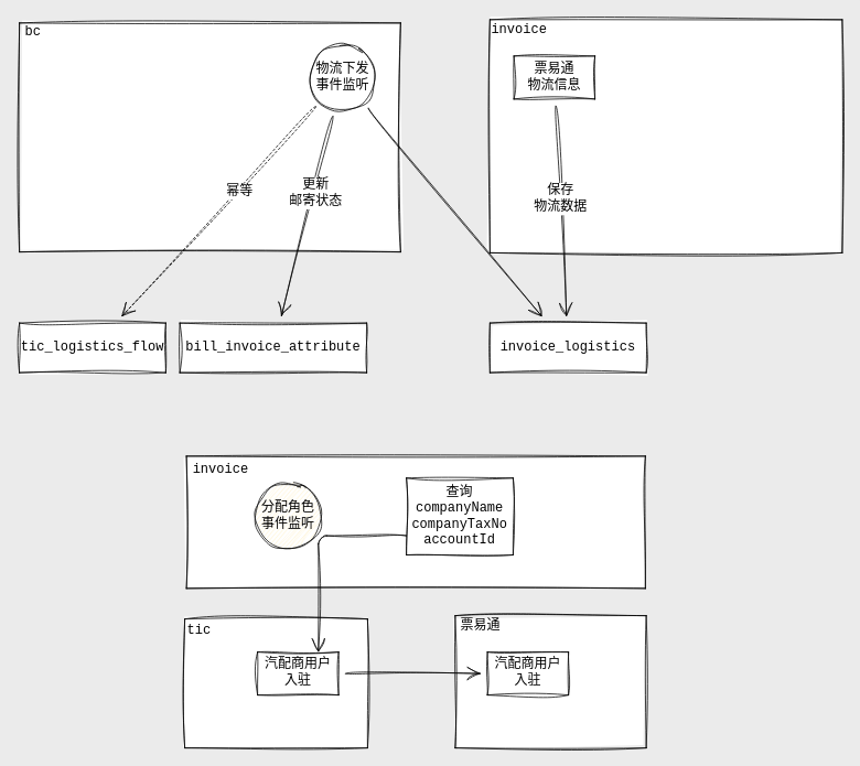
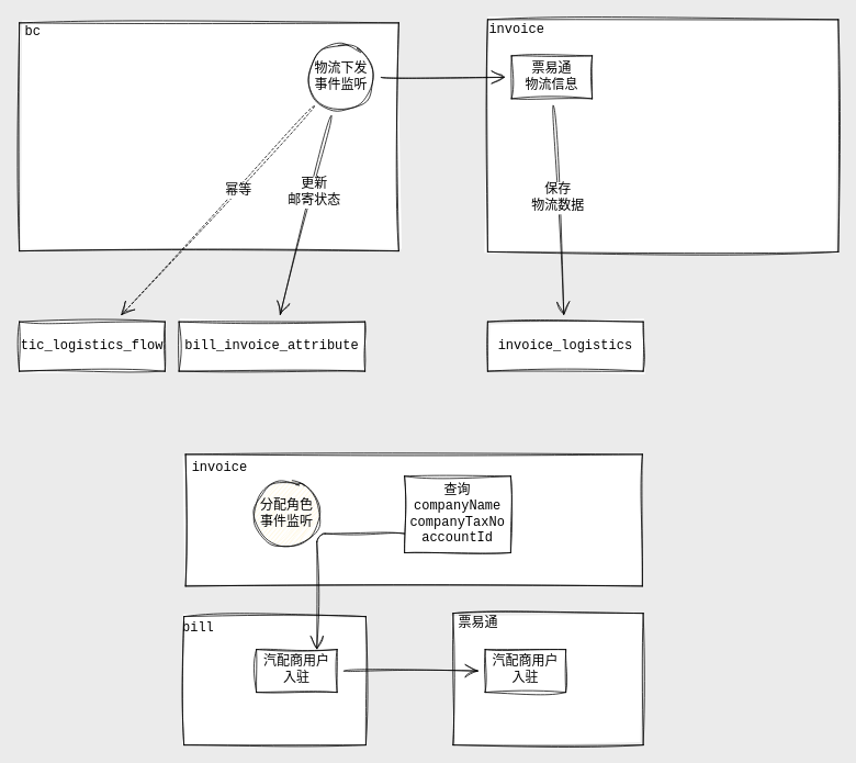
  <mxCell id="0" />
  <mxCell id="1" parent="0" />
  <mxCell id="2" value="" style="rounded=0;whiteSpace=wrap;html=1;hachureGap=4;fontFamily=Courier New;fontSize=16;sketch=1;curveFitting=1;jiggle=2;" vertex="1" parent="1"><mxGeometry x="23" y="27" width="461" height="277" as="geometry" /></mxCell>
  <mxCell id="3" value="bc" style="text;html=1;align=center;verticalAlign=middle;resizable=0;points=[];autosize=1;strokeColor=none;fillColor=none;fontSize=16;fontFamily=Courier New;sketch=1;curveFitting=1;jiggle=2;rounded=0;" vertex="1" parent="1"><mxGeometry x="20" y="22" width="37" height="31" as="geometry" /></mxCell>
  <mxCell id="4" style="edgeStyle=none;curved=1;sketch=1;hachureGap=4;jiggle=2;curveFitting=1;orthogonalLoop=1;jettySize=auto;html=1;fontFamily=Courier New;fontSize=16;endArrow=open;startSize=14;endSize=14;sourcePerimeterSpacing=8;targetPerimeterSpacing=8;dashed=1;" edge="1" parent="1" source="8" target="15"><mxGeometry relative="1" as="geometry" /></mxCell>
  <mxCell id="5" value="幂等" style="edgeLabel;html=1;align=center;verticalAlign=middle;resizable=0;points=[];fontSize=16;fontFamily=Courier New;" vertex="1" connectable="0" parent="4"><mxGeometry x="-0.193" relative="1" as="geometry"><mxPoint x="1" as="offset" /></mxGeometry></mxCell>
  <mxCell id="6" style="edgeStyle=none;curved=1;sketch=1;hachureGap=4;jiggle=2;curveFitting=1;orthogonalLoop=1;jettySize=auto;html=1;fontFamily=Courier New;fontSize=16;endArrow=open;startSize=14;endSize=14;sourcePerimeterSpacing=8;targetPerimeterSpacing=8;" edge="1" parent="1" source="8" target="16"><mxGeometry relative="1" as="geometry" /></mxCell>
  <mxCell id="7" value="更新&lt;br&gt;邮寄状态" style="edgeLabel;html=1;align=center;verticalAlign=middle;resizable=0;points=[];fontSize=16;fontFamily=Courier New;" vertex="1" connectable="0" parent="6"><mxGeometry x="-0.24" y="2" relative="1" as="geometry"><mxPoint as="offset" /></mxGeometry></mxCell>
  <mxCell id="8" value="物流下发&lt;br style=&quot;font-size: 16px;&quot;&gt;事件监听" style="ellipse;whiteSpace=wrap;html=1;aspect=fixed;hachureGap=4;fontFamily=Courier New;fontSize=16;sketch=1;curveFitting=1;jiggle=2;rounded=0;" vertex="1" parent="1"><mxGeometry x="374" y="53" width="80" height="80" as="geometry" /></mxCell>
  <mxCell id="9" value="" style="rounded=0;whiteSpace=wrap;html=1;hachureGap=4;fontFamily=Courier New;fontSize=16;sketch=1;curveFitting=1;jiggle=2;" vertex="1" parent="1"><mxGeometry x="592" y="23" width="426" height="282" as="geometry" /></mxCell>
  <mxCell id="10" value="invoice" style="text;html=1;align=center;verticalAlign=middle;resizable=0;points=[];autosize=1;strokeColor=none;fillColor=none;fontSize=16;fontFamily=Courier New;sketch=1;curveFitting=1;jiggle=2;rounded=0;" vertex="1" parent="1"><mxGeometry x="584" y="20" width="85" height="31" as="geometry" /></mxCell>
  <mxCell id="11" style="edgeStyle=none;curved=1;sketch=1;hachureGap=4;jiggle=2;curveFitting=1;orthogonalLoop=1;jettySize=auto;html=1;fontFamily=Courier New;fontSize=16;endArrow=open;startSize=14;endSize=14;sourcePerimeterSpacing=8;targetPerimeterSpacing=8;" edge="1" parent="1" source="13" target="14"><mxGeometry relative="1" as="geometry" /></mxCell>
  <mxCell id="12" value="保存&lt;br&gt;物流数据" style="edgeLabel;html=1;align=center;verticalAlign=middle;resizable=0;points=[];fontSize=16;fontFamily=Courier New;" vertex="1" connectable="0" parent="11"><mxGeometry x="-0.114" y="-1" relative="1" as="geometry"><mxPoint as="offset" /></mxGeometry></mxCell>
  <mxCell id="13" value="票易通&lt;br style=&quot;font-size: 16px;&quot;&gt;物流信息" style="rounded=0;whiteSpace=wrap;html=1;hachureGap=4;fontFamily=Courier New;fontSize=16;sketch=1;curveFitting=1;jiggle=2;" vertex="1" parent="1"><mxGeometry x="621" y="67" width="98" height="52" as="geometry" /></mxCell>
  <mxCell id="14" value="invoice_logistics" style="rounded=0;whiteSpace=wrap;html=1;hachureGap=4;fontFamily=Courier New;fontSize=16;sketch=1;curveFitting=1;jiggle=2;" vertex="1" parent="1"><mxGeometry x="592" y="390" width="189" height="60" as="geometry" /></mxCell>
  <mxCell id="15" value="tic_logistics_flow" style="rounded=0;whiteSpace=wrap;html=1;hachureGap=4;fontFamily=Courier New;fontSize=16;sketch=1;curveFitting=1;jiggle=2;" vertex="1" parent="1"><mxGeometry x="23" y="390" width="177" height="60" as="geometry" /></mxCell>
  <mxCell id="16" value="bill_invoice_attribute" style="rounded=0;whiteSpace=wrap;html=1;hachureGap=4;fontFamily=Courier New;fontSize=16;sketch=1;curveFitting=1;jiggle=2;" vertex="1" parent="1"><mxGeometry x="217" y="390" width="226" height="60" as="geometry" /></mxCell>
- <mxCell id="17" style="edgeStyle=none;curved=1;sketch=1;hachureGap=4;jiggle=2;curveFitting=1;orthogonalLoop=1;jettySize=auto;html=1;fontFamily=Courier New;fontSize=16;endArrow=open;startSize=14;endSize=14;sourcePerimeterSpacing=8;targetPerimeterSpacing=8;" edge="1" parent="1" source="8" target="14"><mxGeometry relative="1" as="geometry" /></mxCell>
+ <mxCell id="17" style="edgeStyle=none;curved=1;sketch=1;hachureGap=4;jiggle=2;curveFitting=1;orthogonalLoop=1;jettySize=auto;html=1;fontFamily=Courier New;fontSize=16;endArrow=open;startSize=14;endSize=14;sourcePerimeterSpacing=8;targetPerimeterSpacing=8;" edge="1" parent="1" source="8" target="13"><mxGeometry relative="1" as="geometry" /></mxCell>
  <mxCell id="18" value="" style="rounded=0;whiteSpace=wrap;html=1;hachureGap=4;fontFamily=Courier New;fontSize=16;sketch=1;curveFitting=1;jiggle=2;" vertex="1" parent="1"><mxGeometry x="223" y="748" width="221" height="156" as="geometry" /></mxCell>
- <mxCell id="19" value="tic" style="text;html=1;align=center;verticalAlign=middle;resizable=0;points=[];autosize=1;strokeColor=none;fillColor=none;fontSize=16;fontFamily=Courier New;sketch=1;curveFitting=1;jiggle=2;rounded=0;" vertex="1" parent="1"><mxGeometry x="216" y="746" width="47" height="31" as="geometry" /></mxCell>
+ <mxCell id="19" value="bill" style="text;html=1;align=center;verticalAlign=middle;resizable=0;points=[];autosize=1;strokeColor=none;fillColor=none;fontSize=16;fontFamily=Courier New;sketch=1;curveFitting=1;jiggle=2;rounded=0;" vertex="1" parent="1"><mxGeometry x="216" y="746" width="47" height="31" as="geometry" /></mxCell>
  <mxCell id="20" value="" style="rounded=0;whiteSpace=wrap;html=1;hachureGap=4;fontFamily=Courier New;fontSize=16;sketch=1;curveFitting=1;jiggle=2;" vertex="1" parent="1"><mxGeometry x="550" y="744" width="231" height="160" as="geometry" /></mxCell>
  <mxCell id="21" value="票易通" style="text;html=1;align=center;verticalAlign=middle;resizable=0;points=[];autosize=1;strokeColor=none;fillColor=none;fontSize=16;fontFamily=Courier New;sketch=1;curveFitting=1;jiggle=2;rounded=0;" vertex="1" parent="1"><mxGeometry x="547" y="741" width="66" height="31" as="geometry" /></mxCell>
  <mxCell id="22" value="汽配商用户&lt;br&gt;入驻" style="rounded=0;whiteSpace=wrap;html=1;hachureGap=4;fontFamily=Courier New;fontSize=16;sketch=1;curveFitting=1;jiggle=2;" vertex="1" parent="1"><mxGeometry x="589" y="788" width="98" height="52" as="geometry" /></mxCell>
  <mxCell id="23" style="edgeStyle=none;curved=1;sketch=1;hachureGap=4;jiggle=2;curveFitting=1;orthogonalLoop=1;jettySize=auto;html=1;fontFamily=Courier New;fontSize=16;endArrow=open;startSize=14;endSize=14;sourcePerimeterSpacing=8;targetPerimeterSpacing=8;" edge="1" parent="1" source="24" target="22"><mxGeometry relative="1" as="geometry" /></mxCell>
  <mxCell id="24" value="汽配商用户&lt;br&gt;入驻" style="rounded=0;whiteSpace=wrap;html=1;hachureGap=4;fontFamily=Courier New;fontSize=16;sketch=1;curveFitting=1;jiggle=2;" vertex="1" parent="1"><mxGeometry x="311" y="788" width="98" height="52" as="geometry" /></mxCell>
  <mxCell id="25" value="" style="rounded=0;whiteSpace=wrap;html=1;hachureGap=4;fontFamily=Courier New;fontSize=16;sketch=1;curveFitting=1;jiggle=2;" vertex="1" parent="1"><mxGeometry x="225" y="551" width="555" height="160" as="geometry" /></mxCell>
  <mxCell id="26" value="分配角色&lt;br style=&quot;font-size: 16px;&quot;&gt;事件监听" style="ellipse;whiteSpace=wrap;html=1;aspect=fixed;hachureGap=4;fontFamily=Courier New;fontSize=16;sketch=1;curveFitting=1;jiggle=2;rounded=0;fillColor=#fff2cc;" vertex="1" parent="1"><mxGeometry x="308" y="584" width="80" height="80" as="geometry" /></mxCell>
  <mxCell id="27" value="invoice" style="text;html=1;align=center;verticalAlign=middle;resizable=0;points=[];autosize=1;strokeColor=none;fillColor=none;fontSize=16;fontFamily=Courier New;sketch=1;curveFitting=1;jiggle=2;rounded=0;" vertex="1" parent="1"><mxGeometry x="223" y="551" width="85" height="31" as="geometry" /></mxCell>
  <mxCell id="28" style="edgeStyle=orthogonalEdgeStyle;sketch=1;hachureGap=4;jiggle=2;curveFitting=1;orthogonalLoop=1;jettySize=auto;html=1;exitX=0;exitY=0.75;exitDx=0;exitDy=0;entryX=0.75;entryY=0;entryDx=0;entryDy=0;fontFamily=Courier New;fontSize=16;endArrow=open;startSize=14;endSize=14;sourcePerimeterSpacing=8;targetPerimeterSpacing=8;" edge="1" parent="1" source="29" target="24"><mxGeometry relative="1" as="geometry" /></mxCell>
  <mxCell id="29" value="查询&lt;br&gt;companyName&lt;br&gt;companyTaxNo&lt;br&gt;accountId" style="whiteSpace=wrap;html=1;fontSize=16;fontFamily=Courier New;hachureGap=4;sketch=1;curveFitting=1;jiggle=2;rounded=0;fontSource=https%3A%2F%2Ffonts.googleapis.com%2Fcss%3Ffamily%3DArchitects%2BDaughter;" vertex="1" parent="1"><mxGeometry x="491" y="577.5" width="129" height="93" as="geometry" /></mxCell>
